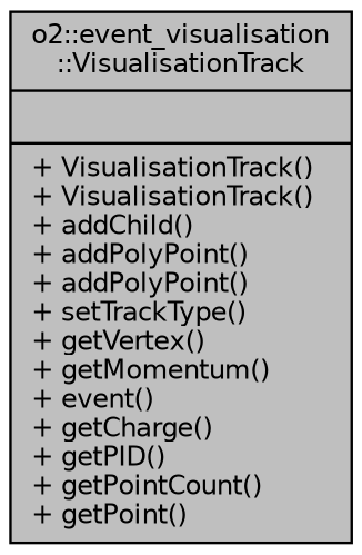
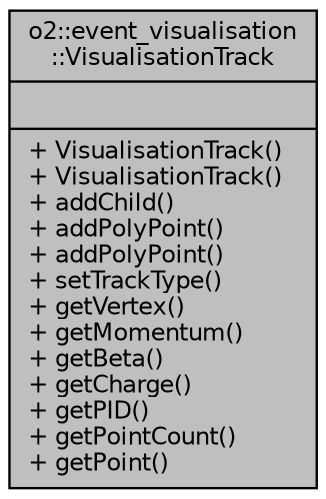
  digraph {
-   n1 [color=black fillcolor=grey75 fontcolor=black fontname=Helvetica fontsize=10 height=0.2 label="{o2::event_visualisation\l::VisualisationTrack\n||+ VisualisationTrack()\l+ VisualisationTrack()\l+ addChild()\l+ addPolyPoint()\l+ addPolyPoint()\l+ setTrackType()\l+ getVertex()\l+ getMomentum()\l+ event()\l+ getCharge()\l+ getPID()\l+ getPointCount()\l+ getPoint()\l}" shape=record style=filled width=0.4]
+   n1 [color=black fillcolor=grey75 fontcolor=black fontname=Helvetica fontsize=10 height=0.2 label="{o2::event_visualisation\l::VisualisationTrack\n||+ VisualisationTrack()\l+ VisualisationTrack()\l+ addChild()\l+ addPolyPoint()\l+ addPolyPoint()\l+ setTrackType()\l+ getVertex()\l+ getMomentum()\l+ getBeta()\l+ getCharge()\l+ getPID()\l+ getPointCount()\l+ getPoint()\l}" shape=record style=filled width=0.4]
  }
